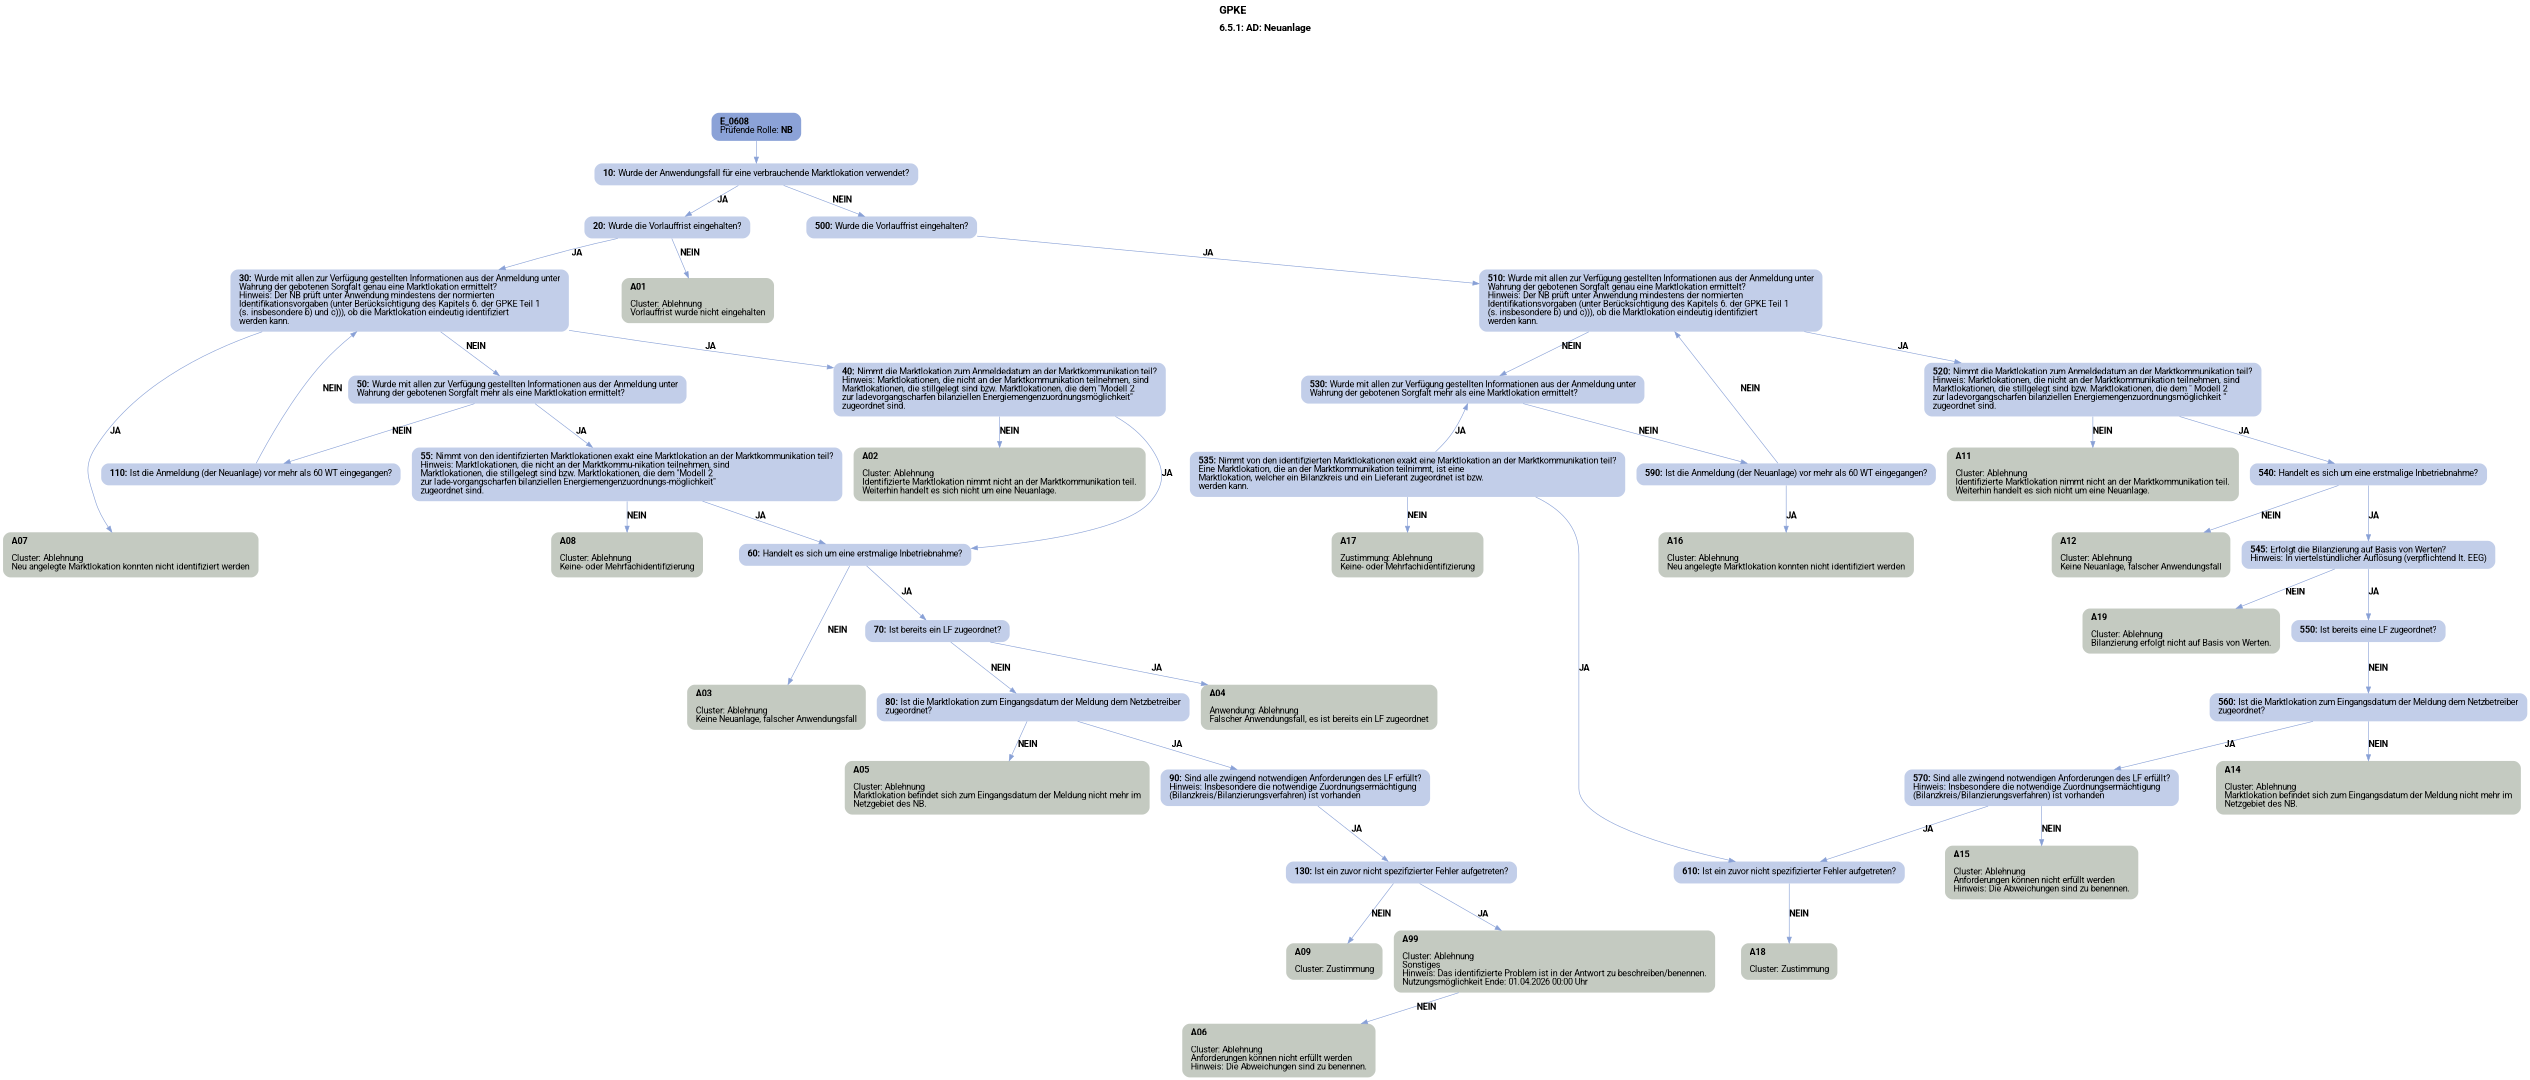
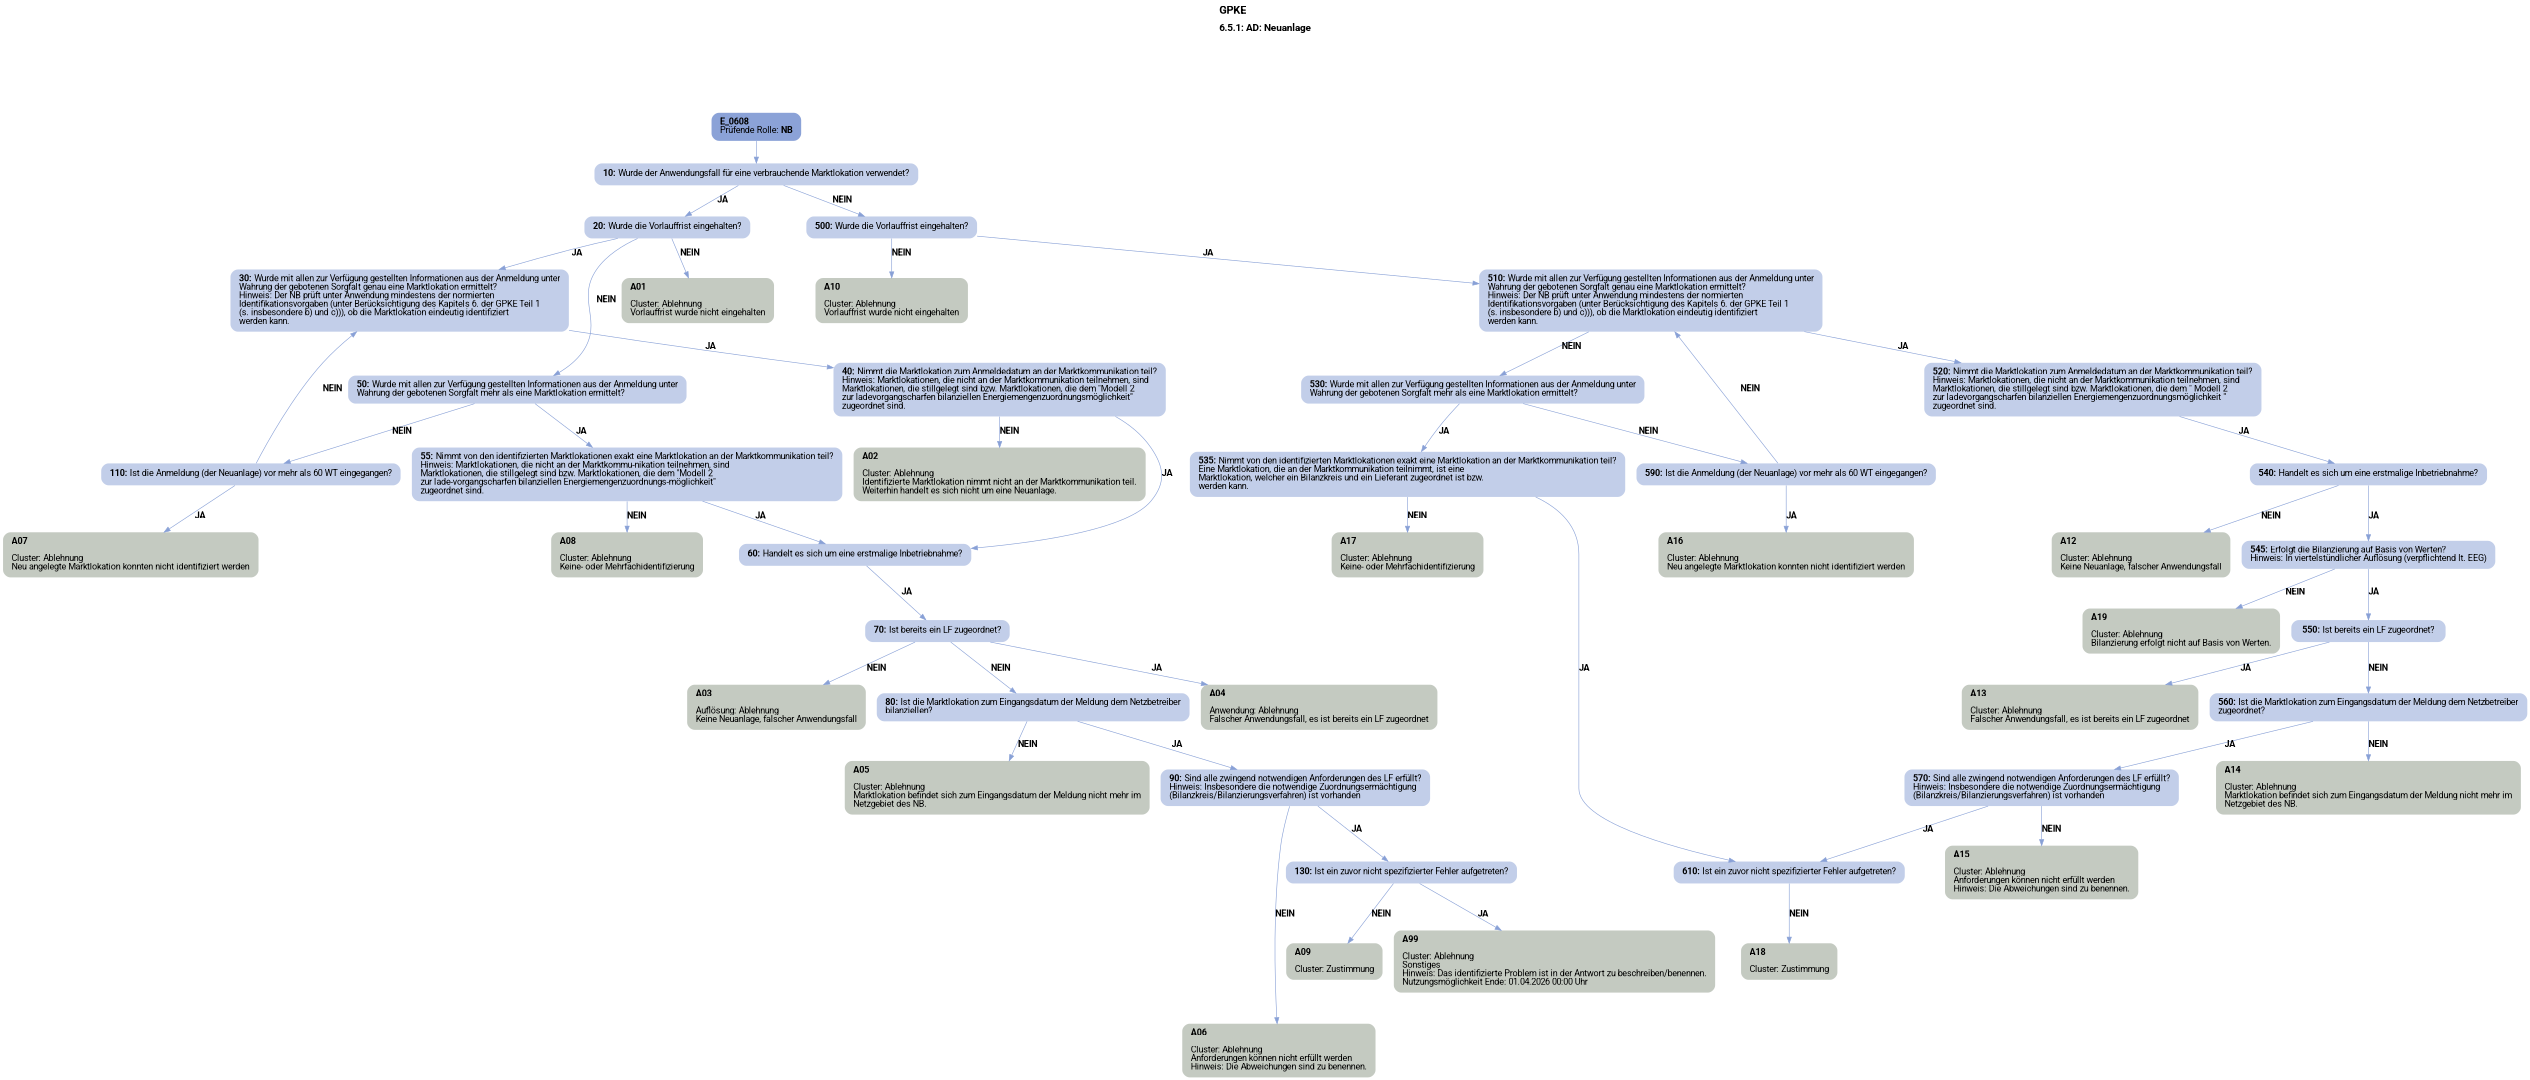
  digraph {
    concentrate=true
    fontname="Roboto, sans-serif"
    fontsize=12
    label=<<B><FONT POINT-SIZE="18">GPKE</FONT></B><BR align="left"/><BR/><B><FONT POINT-SIZE="16">6.5.1: AD: Neuanlage</FONT></B><BR align="left"/><BR/><BR/><BR/>>
    labelloc=t
    pack=true
    packmode=array
    rankdir=TB
    node [fillcolor="#c2cee9" fontname="Roboto, sans-serif" margin="0.2,0.12" penwidth=0.0 shape=box style="filled,rounded"]
    edge [color="#88a0d6" fontname="Roboto, sans-serif"]
    n1 [fillcolor="#8ba2d7" label=<<B>E_0608</B><BR align="left"/><FONT>Prüfende Rolle: <B>NB</B></FONT><BR align="center"/>>]
    n2 [label=<<B>10: </B>Wurde der Anwendungsfall für eine verbrauchende Marktlokation verwendet?<BR align="left"/>>]
    n3 [label=<<B>20: </B>Wurde die Vorlauffrist eingehalten?<BR align="left"/>>]
    n4 [label=<<B>500: </B>Wurde die Vorlauffrist eingehalten?<BR align="left"/>>]
    n5 [fillcolor="#c4cac1" label=<<B>A01</B><BR align="left"/><BR align="left"/><FONT>Cluster: Ablehnung<BR align="left"/>Vorlauffrist wurde nicht eingehalten<BR align="left"/></FONT>>]
    n6 [label=<<B>30: </B>Wurde mit allen zur Verfügung gestellten Informationen aus der Anmeldung unter<BR align="left"/>Wahrung der gebotenen Sorgfalt genau eine Marktlokation ermittelt?<BR align="left"/>Hinweis: Der NB prüft unter Anwendung mindestens der normierten<BR align="left"/>Identifikationsvorgaben (unter Berücksichtigung des Kapitels 6. der GPKE Teil 1<BR align="left"/>(s. insbesondere b) und c))), ob die Marktlokation eindeutig identifiziert<BR align="left"/>werden kann.<BR align="left"/>>]
+   n7 [fillcolor="#c4cac1" label=<<B>A10</B><BR align="left"/><BR align="left"/><FONT>Cluster: Ablehnung<BR align="left"/>Vorlauffrist wurde nicht eingehalten<BR align="left"/></FONT>>]
    n8 [label=<<B>510: </B>Wurde mit allen zur Verfügung gestellten Informationen aus der Anmeldung unter<BR align="left"/>Wahrung der gebotenen Sorgfalt genau eine Marktlokation ermittelt?<BR align="left"/>Hinweis: Der NB prüft unter Anwendung mindestens der normierten<BR align="left"/>Identifikationsvorgaben (unter Berücksichtigung des Kapitels 6. der GPKE Teil 1<BR align="left"/>(s. insbesondere b) und c))), ob die Marktlokation eindeutig identifiziert<BR align="left"/>werden kann.<BR align="left"/>>]
    n9 [label=<<B>40: </B>Nimmt die Marktlokation zum Anmeldedatum an der Marktkommunikation teil?<BR align="left"/>Hinweis: Marktlokationen, die nicht an der Marktkommunikation teilnehmen, sind<BR align="left"/>Marktlokationen, die stillgelegt sind bzw. Marktlokationen, die dem "Modell 2<BR align="left"/>zur ladevorgangscharfen bilanziellen Energiemengenzuordnungsmöglichkeit"<BR align="left"/>zugeordnet sind.<BR align="left"/>>]
    n10 [label=<<B>50: </B>Wurde mit allen zur Verfügung gestellten Informationen aus der Anmeldung unter<BR align="left"/>Wahrung der gebotenen Sorgfalt mehr als eine Marktlokation ermittelt?<BR align="left"/>>]
    n11 [fillcolor="#c4cac1" label=<<B>A02</B><BR align="left"/><BR align="left"/><FONT>Cluster: Ablehnung<BR align="left"/>Identifizierte Marktlokation nimmt nicht an der Marktkommunikation teil.<BR align="left"/>Weiterhin handelt es sich nicht um eine Neuanlage.<BR align="left"/></FONT>>]
    n12 [label=<<B>60: </B>Handelt es sich um eine erstmalige Inbetriebnahme?<BR align="left"/>>]
    n13 [label=<<B>55: </B>Nimmt von den identifizierten Marktlokationen exakt eine Marktlokation an der Marktkommunikation teil?<BR align="left"/>Hinweis: Marktlokationen, die nicht an der Marktkommu-nikation teilnehmen, sind<BR align="left"/>Marktlokationen, die stillgelegt sind bzw. Marktlokationen, die dem "Modell 2<BR align="left"/>zur lade-vorgangscharfen bilanziellen Energiemengenzuordnungs-möglichkeit"<BR align="left"/>zugeordnet sind.<BR align="left"/>>]
    n14 [label=<<B>110: </B>Ist die Anmeldung (der Neuanlage) vor mehr als 60 WT eingegangen?<BR align="left"/>>]
-   n15 [fillcolor="#c4cac1" label=<<B>A03</B><BR align="left"/><BR align="left"/><FONT>Cluster: Ablehnung<BR align="left"/>Keine Neuanlage, falscher Anwendungsfall<BR align="left"/></FONT>>]
+   n15 [fillcolor="#c4cac1" label=<<B>A03</B><BR align="left"/><BR align="left"/><FONT>Auflösung: Ablehnung<BR align="left"/>Keine Neuanlage, falscher Anwendungsfall<BR align="left"/></FONT>>]
    n16 [label=<<B>70: </B>Ist bereits ein LF zugeordnet?<BR align="left"/>>]
    n17 [fillcolor="#c4cac1" label=<<B>A08</B><BR align="left"/><BR align="left"/><FONT>Cluster: Ablehnung<BR align="left"/>Keine- oder Mehrfachidentifizierung<BR align="left"/></FONT>>]
    n18 [fillcolor="#c4cac1" label=<<B>A07</B><BR align="left"/><BR align="left"/><FONT>Cluster: Ablehnung<BR align="left"/>Neu angelegte Marktlokation konnten nicht identifiziert werden<BR align="left"/></FONT>>]
    n19 [fillcolor="#c4cac1" label=<<B>A04</B><BR align="left"/><BR align="left"/><FONT>Anwendung: Ablehnung<BR align="left"/>Falscher Anwendungsfall, es ist bereits ein LF zugeordnet<BR align="left"/></FONT>>]
-   n20 [label=<<B>80: </B>Ist die Marktlokation zum Eingangsdatum der Meldung dem Netzbetreiber<BR align="left"/>zugeordnet?<BR align="left"/>>]
+   n20 [label=<<B>80: </B>Ist die Marktlokation zum Eingangsdatum der Meldung dem Netzbetreiber<BR align="left"/>bilanziellen?<BR align="left"/>>]
    n21 [fillcolor="#c4cac1" label=<<B>A05</B><BR align="left"/><BR align="left"/><FONT>Cluster: Ablehnung<BR align="left"/>Marktlokation befindet sich zum Eingangsdatum der Meldung nicht mehr im<BR align="left"/>Netzgebiet des NB.<BR align="left"/></FONT>>]
    n22 [label=<<B>90: </B>Sind alle zwingend notwendigen Anforderungen des LF erfüllt?<BR align="left"/>Hinweis: Insbesondere die notwendige Zuordnungsermächtigung<BR align="left"/>(Bilanzkreis/Bilanzierungsverfahren) ist vorhanden<BR align="left"/>>]
    n23 [fillcolor="#c4cac1" label=<<B>A06</B><BR align="left"/><BR align="left"/><FONT>Cluster: Ablehnung<BR align="left"/>Anforderungen können nicht erfüllt werden<BR align="left"/>Hinweis: Die Abweichungen sind zu benennen.<BR align="left"/></FONT>>]
    n24 [label=<<B>130: </B>Ist ein zuvor nicht spezifizierter Fehler aufgetreten?<BR align="left"/>>]
    n25 [fillcolor="#c4cac1" label=<<B>A99</B><BR align="left"/><BR align="left"/><FONT>Cluster: Ablehnung<BR align="left"/>Sonstiges<BR align="left"/>Hinweis: Das identifizierte Problem ist in der Antwort zu beschreiben/benennen.<BR align="left"/>Nutzungsmöglichkeit Ende: 01.04.2026 00:00 Uhr<BR align="left"/></FONT>>]
    n26 [fillcolor="#c4cac1" label=<<B>A09</B><BR align="left"/><BR align="left"/><FONT>Cluster: Zustimmung<BR align="left"/></FONT>>]
    n27 [label=<<B>520: </B>Nimmt die Marktlokation zum Anmeldedatum an der Marktkommunikation teil?<BR align="left"/>Hinweis: Marktlokationen, die nicht an der Marktkommunikation teilnehmen, sind<BR align="left"/>Marktlokationen, die stillgelegt sind bzw. Marktlokationen, die dem " Modell 2<BR align="left"/>zur ladevorgangscharfen bilanziellen Energiemengenzuordnungsmöglichkeit "<BR align="left"/>zugeordnet sind.<BR align="left"/>>]
    n28 [label=<<B>530: </B>Wurde mit allen zur Verfügung gestellten Informationen aus der Anmeldung unter<BR align="left"/>Wahrung der gebotenen Sorgfalt mehr als eine Marktlokation ermittelt?<BR align="left"/>>]
-   n29 [fillcolor="#c4cac1" label=<<B>A11</B><BR align="left"/><BR align="left"/><FONT>Cluster: Ablehnung<BR align="left"/>Identifizierte Marktlokation nimmt nicht an der Marktkommunikation teil.<BR align="left"/>Weiterhin handelt es sich nicht um eine Neuanlage.<BR align="left"/></FONT>>]
    n30 [label=<<B>540: </B>Handelt es sich um eine erstmalige Inbetriebnahme?<BR align="left"/>>]
    n31 [label=<<B>535: </B>Nimmt von den identifizierten Marktlokationen exakt eine Marktlokation an der Marktkommunikation teil?<BR align="left"/>Eine Marktlokation, die an der Marktkommunikation teilnimmt, ist eine<BR align="left"/>Marktlokation, welcher ein Bilanzkreis und ein Lieferant zugeordnet ist bzw.<BR align="left"/>werden kann.<BR align="left"/>>]
    n32 [label=<<B>590: </B>Ist die Anmeldung (der Neuanlage) vor mehr als 60 WT eingegangen?<BR align="left"/>>]
    n33 [fillcolor="#c4cac1" label=<<B>A12</B><BR align="left"/><BR align="left"/><FONT>Cluster: Ablehnung<BR align="left"/>Keine Neuanlage, falscher Anwendungsfall<BR align="left"/></FONT>>]
    n34 [label=<<B>545: </B>Erfolgt die Bilanzierung auf Basis von Werten?<BR align="left"/>Hinweis: In viertelstündlicher Auflösung (verpflichtend lt. EEG)<BR align="left"/>>]
-   n35 [fillcolor="#c4cac1" label=<<B>A17</B><BR align="left"/><BR align="left"/><FONT>Zustimmung: Ablehnung<BR align="left"/>Keine- oder Mehrfachidentifizierung<BR align="left"/></FONT>>]
+   n35 [fillcolor="#c4cac1" label=<<B>A17</B><BR align="left"/><BR align="left"/><FONT>Cluster: Ablehnung<BR align="left"/>Keine- oder Mehrfachidentifizierung<BR align="left"/></FONT>>]
    n36 [label=<<B>610: </B>Ist ein zuvor nicht spezifizierter Fehler aufgetreten?<BR align="left"/>>]
    n37 [fillcolor="#c4cac1" label=<<B>A16</B><BR align="left"/><BR align="left"/><FONT>Cluster: Ablehnung<BR align="left"/>Neu angelegte Marktlokation konnten nicht identifiziert werden<BR align="left"/></FONT>>]
    n38 [fillcolor="#c4cac1" label=<<B>A18</B><BR align="left"/><BR align="left"/><FONT>Cluster: Zustimmung<BR align="left"/></FONT>>]
    n39 [fillcolor="#c4cac1" label=<<B>A19</B><BR align="left"/><BR align="left"/><FONT>Cluster: Ablehnung<BR align="left"/>Bilanzierung erfolgt nicht auf Basis von Werten.<BR align="left"/></FONT>>]
-   n40 [label=<<B>550: </B>Ist bereits eine LF zugeordnet?<BR align="left"/>>]
+   n40 [label=<<B>550: </B>Ist bereits ein LF zugeordnet?<BR align="left"/>>]
+   n41 [fillcolor="#c4cac1" label=<<B>A13</B><BR align="left"/><BR align="left"/><FONT>Cluster: Ablehnung<BR align="left"/>Falscher Anwendungsfall, es ist bereits ein LF zugeordnet<BR align="left"/></FONT>>]
    n42 [label=<<B>560: </B>Ist die Marktlokation zum Eingangsdatum der Meldung dem Netzbetreiber<BR align="left"/>zugeordnet?<BR align="left"/>>]
    n43 [fillcolor="#c4cac1" label=<<B>A14</B><BR align="left"/><BR align="left"/><FONT>Cluster: Ablehnung<BR align="left"/>Marktlokation befindet sich zum Eingangsdatum der Meldung nicht mehr im<BR align="left"/>Netzgebiet des NB.<BR align="left"/></FONT>>]
    n44 [label=<<B>570: </B>Sind alle zwingend notwendigen Anforderungen des LF erfüllt?<BR align="left"/>Hinweis: Insbesondere die notwendige Zuordnungsermächtigung<BR align="left"/>(Bilanzkreis/Bilanzierungsverfahren) ist vorhanden<BR align="left"/>>]
    n45 [fillcolor="#c4cac1" label=<<B>A15</B><BR align="left"/><BR align="left"/><FONT>Cluster: Ablehnung<BR align="left"/>Anforderungen können nicht erfüllt werden<BR align="left"/>Hinweis: Die Abweichungen sind zu benennen.<BR align="left"/></FONT>>]
    n1 -> n2 [fontname=""]
    n2 -> n3 [label=<<B>JA</B>>]
    n2 -> n4 [label=<<B>NEIN</B>>]
    n3 -> n5 [label=<<B>NEIN</B>>]
    n3 -> n6 [label=<<B>JA</B>>]
+   n4 -> n7 [label=<<B>NEIN</B>>]
    n4 -> n8 [label=<<B>JA</B>>]
    n6 -> n9 [label=<<B>JA</B>>]
-   n6 -> n10 [label=<<B>NEIN</B>>]
+   n3 -> n10 [label=<<B>NEIN</B>>]
    n8 -> n27 [label=<<B>JA</B>>]
    n8 -> n28 [label=<<B>NEIN</B>>]
    n9 -> n11 [label=<<B>NEIN</B>>]
    n9 -> n12 [label=<<B>JA</B>>]
    n10 -> n13 [label=<<B>JA</B>>]
    n10 -> n14 [label=<<B>NEIN</B>>]
-   n12 -> n15 [label=<<B>NEIN</B>>]
+   n16 -> n15 [label=<<B>NEIN</B>>]
    n12 -> n16 [label=<<B>JA</B>>]
    n13 -> n12 [label=<<B>JA</B>>]
    n13 -> n17 [label=<<B>NEIN</B>>]
    n14 -> n6 [label=<<B>NEIN</B>>]
-   n6 -> n18 [label=<<B>JA</B>>]
+   n14 -> n18 [label=<<B>JA</B>>]
    n16 -> n19 [label=<<B>JA</B>>]
    n16 -> n20 [label=<<B>NEIN</B>>]
    n20 -> n21 [label=<<B>NEIN</B>>]
    n20 -> n22 [label=<<B>JA</B>>]
-   n25 -> n23 [label=<<B>NEIN</B>>]
+   n22 -> n23 [label=<<B>NEIN</B>>]
    n22 -> n24 [label=<<B>JA</B>>]
    n24 -> n25 [label=<<B>JA</B>>]
    n24 -> n26 [label=<<B>NEIN</B>>]
-   n27 -> n29 [label=<<B>NEIN</B>>]
    n27 -> n30 [label=<<B>JA</B>>]
-   n31 -> n28 [label=<<B>JA</B>>]
+   n28 -> n31 [label=<<B>JA</B>>]
    n28 -> n32 [label=<<B>NEIN</B>>]
    n30 -> n33 [label=<<B>NEIN</B>>]
    n30 -> n34 [label=<<B>JA</B>>]
    n31 -> n35 [label=<<B>NEIN</B>>]
    n31 -> n36 [label=<<B>JA</B>>]
    n32 -> n8 [label=<<B>NEIN</B>>]
    n32 -> n37 [label=<<B>JA</B>>]
    n34 -> n39 [label=<<B>NEIN</B>>]
    n34 -> n40 [label=<<B>JA</B>>]
    n36 -> n38 [label=<<B>NEIN</B>>]
+   n40 -> n41 [label=<<B>JA</B>>]
    n40 -> n42 [label=<<B>NEIN</B>>]
    n42 -> n43 [label=<<B>NEIN</B>>]
    n42 -> n44 [label=<<B>JA</B>>]
    n44 -> n36 [label=<<B>JA</B>>]
    n44 -> n45 [label=<<B>NEIN</B>>]
  }
